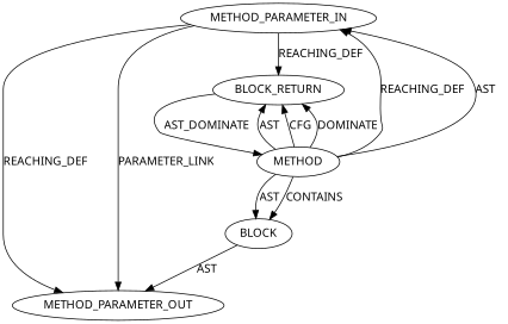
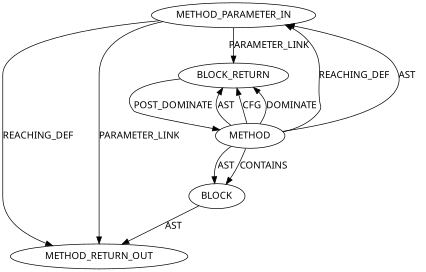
  digraph {
    fontname="Noto Sans"
    node [CODE="<empty>" ORDER=1 TYPE_FULL_NAME=ANY fontname="Noto Sans" EVALUATION_STRATEGY=BY_VALUE]
    edge [fontname="Noto Sans"]
    n1 [ARGUMENT_INDEX=1 label=BLOCK EVALUATION_STRATEGY=""]
-   n2 [CODE=p1 INDEX=1 IS_VARIADIC=false NAME=p1 label=METHOD_PARAMETER_OUT]
+   n2 [CODE=p1 INDEX=1 IS_VARIADIC=false NAME=p1 label=METHOD_RETURN_OUT]
    n3 [AST_PARENT_FULL_NAME="<global>" AST_PARENT_TYPE=NAMESPACE_BLOCK FILENAME="<empty>" FULL_NAME=skb_peek IS_EXTERNAL=true NAME=skb_peek ORDER=0 label=METHOD TYPE_FULL_NAME="" EVALUATION_STRATEGY=""]
    n4 [CODE=p1 INDEX=1 IS_VARIADIC=false NAME=p1 label=METHOD_PARAMETER_IN]
    n5 [CODE=RET ORDER=2 label=BLOCK_RETURN]
    n1 -> n2 [label=AST]
    n3 -> n1 [label=AST]
    n3 -> n1 [label=CONTAINS]
    n3 -> n4 [label=REACHING_DEF]
    n3 -> n4 [label=AST]
    n3 -> n5 [label=AST]
    n3 -> n5 [label=CFG]
    n3 -> n5 [label=DOMINATE]
    n4 -> n2 [VARIABLE=p1 label=REACHING_DEF]
    n4 -> n2 [label=PARAMETER_LINK]
-   n4 -> n5 [VARIABLE=p1 label=REACHING_DEF]
-   n5 -> n3 [label=AST_DOMINATE]
+   n4 -> n5 [VARIABLE=p1 label=PARAMETER_LINK]
+   n5 -> n3 [label=POST_DOMINATE]
  }
